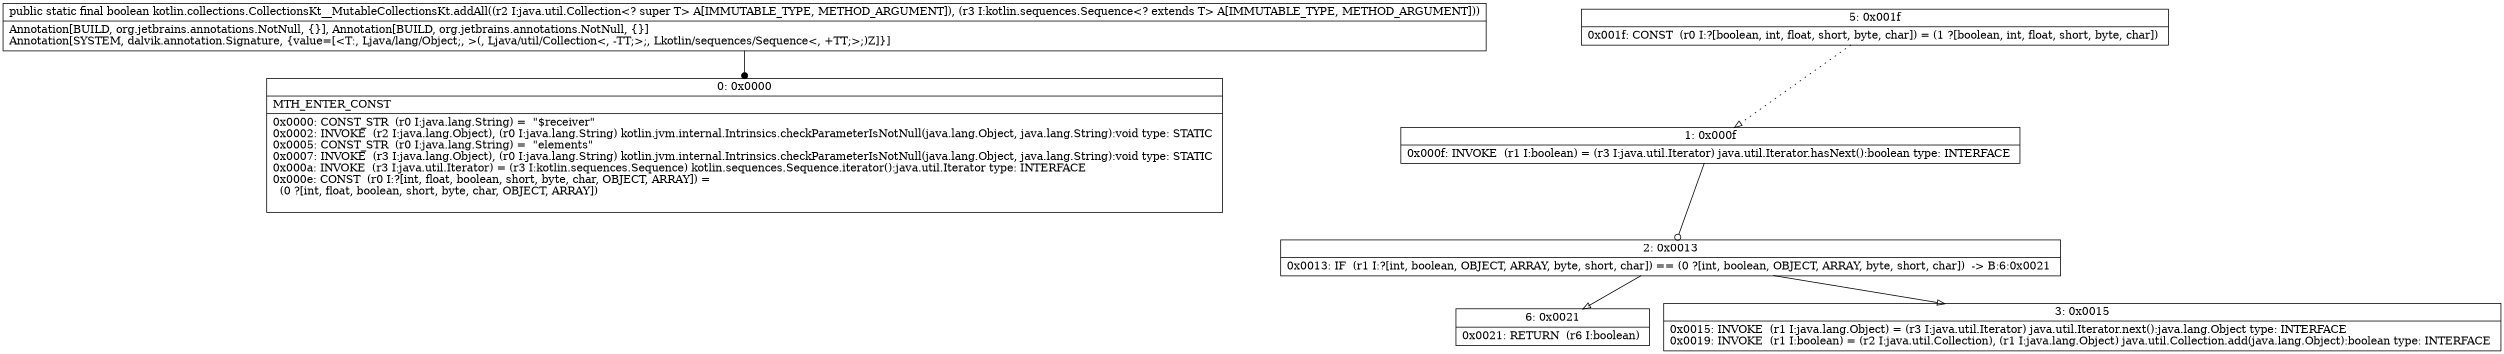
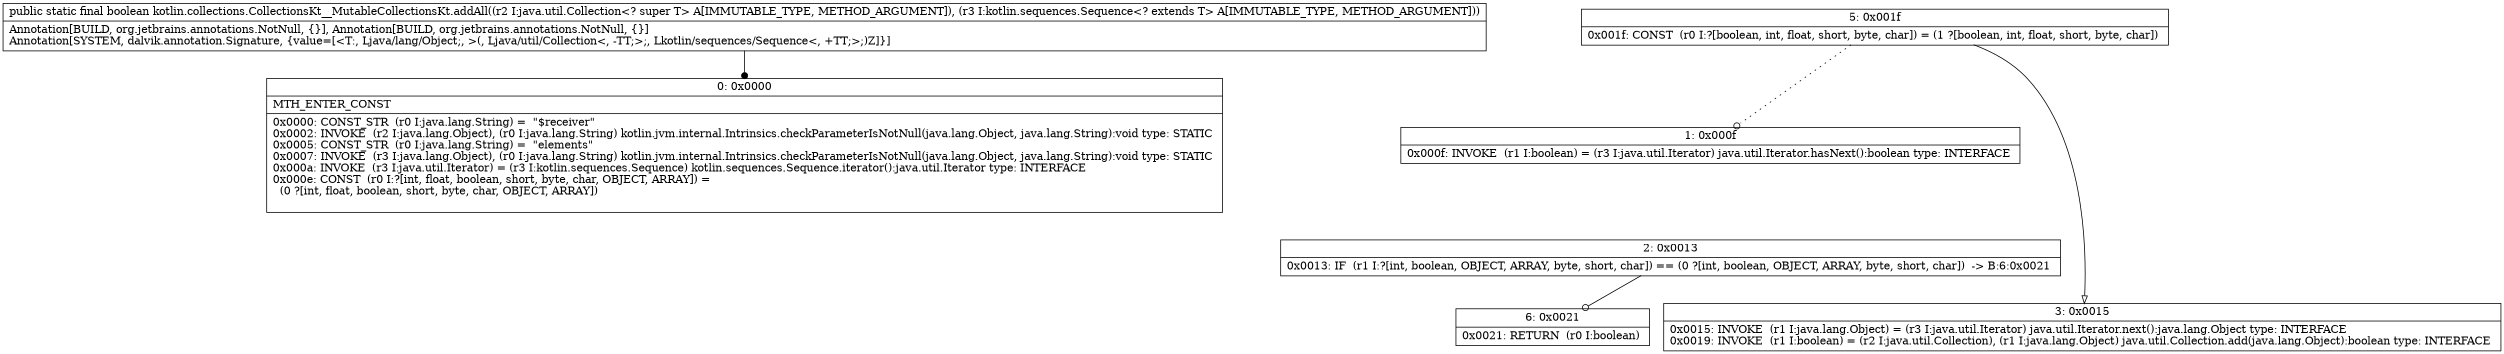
  digraph {
    node [shape=record]
    edge [arrowhead=odot style=solid]
    n1 [label="{0\:\ 0x0000|MTH_ENTER_CONST\l|0x0000: CONST_STR  (r0 I:java.lang.String) =  \"$receiver\" \l0x0002: INVOKE  (r2 I:java.lang.Object), (r0 I:java.lang.String) kotlin.jvm.internal.Intrinsics.checkParameterIsNotNull(java.lang.Object, java.lang.String):void type: STATIC \l0x0005: CONST_STR  (r0 I:java.lang.String) =  \"elements\" \l0x0007: INVOKE  (r3 I:java.lang.Object), (r0 I:java.lang.String) kotlin.jvm.internal.Intrinsics.checkParameterIsNotNull(java.lang.Object, java.lang.String):void type: STATIC \l0x000a: INVOKE  (r3 I:java.util.Iterator) = (r3 I:kotlin.sequences.Sequence) kotlin.sequences.Sequence.iterator():java.util.Iterator type: INTERFACE \l0x000e: CONST  (r0 I:?[int, float, boolean, short, byte, char, OBJECT, ARRAY]) = \l  (0 ?[int, float, boolean, short, byte, char, OBJECT, ARRAY])\l \l}"]
    n2 [label="{1\:\ 0x000f|0x000f: INVOKE  (r1 I:boolean) = (r3 I:java.util.Iterator) java.util.Iterator.hasNext():boolean type: INTERFACE \l}"]
    n3 [label="{2\:\ 0x0013|0x0013: IF  (r1 I:?[int, boolean, OBJECT, ARRAY, byte, short, char]) == (0 ?[int, boolean, OBJECT, ARRAY, byte, short, char])  \-\> B:6:0x0021 \l}"]
    n4 [label="{3\:\ 0x0015|0x0015: INVOKE  (r1 I:java.lang.Object) = (r3 I:java.util.Iterator) java.util.Iterator.next():java.lang.Object type: INTERFACE \l0x0019: INVOKE  (r1 I:boolean) = (r2 I:java.util.Collection), (r1 I:java.lang.Object) java.util.Collection.add(java.lang.Object):boolean type: INTERFACE \l}"]
-   n5 [label="{6\:\ 0x0021|0x0021: RETURN  (r6 I:boolean) \l}"]
+   n5 [label="{6\:\ 0x0021|0x0021: RETURN  (r0 I:boolean) \l}"]
    n6 [label="{5\:\ 0x001f|0x001f: CONST  (r0 I:?[boolean, int, float, short, byte, char]) = (1 ?[boolean, int, float, short, byte, char]) \l}"]
    n7 [label="{public static final boolean kotlin.collections.CollectionsKt__MutableCollectionsKt.addAll((r2 I:java.util.Collection\<? super T\> A[IMMUTABLE_TYPE, METHOD_ARGUMENT]), (r3 I:kotlin.sequences.Sequence\<? extends T\> A[IMMUTABLE_TYPE, METHOD_ARGUMENT]))  | Annotation[BUILD, org.jetbrains.annotations.NotNull, \{\}], Annotation[BUILD, org.jetbrains.annotations.NotNull, \{\}]\lAnnotation[SYSTEM, dalvik.annotation.Signature, \{value=[\<T:, Ljava\/lang\/Object;, \>(, Ljava\/util\/Collection\<, \-TT;\>;, Lkotlin\/sequences\/Sequence\<, +TT;\>;)Z]\}]\l}"]
-   n2 -> n3
-   n3 -> n4 [arrowhead=onormal]
-   n3 -> n5 [arrowhead=onormal]
-   n6 -> n2 [arrowhead=onormal style=dotted]
+   n6 -> n4 [arrowhead=onormal]
+   n3 -> n5
+   n6 -> n2 [style=dotted]
    n7 -> n1 [arrowhead=dot]
  }
